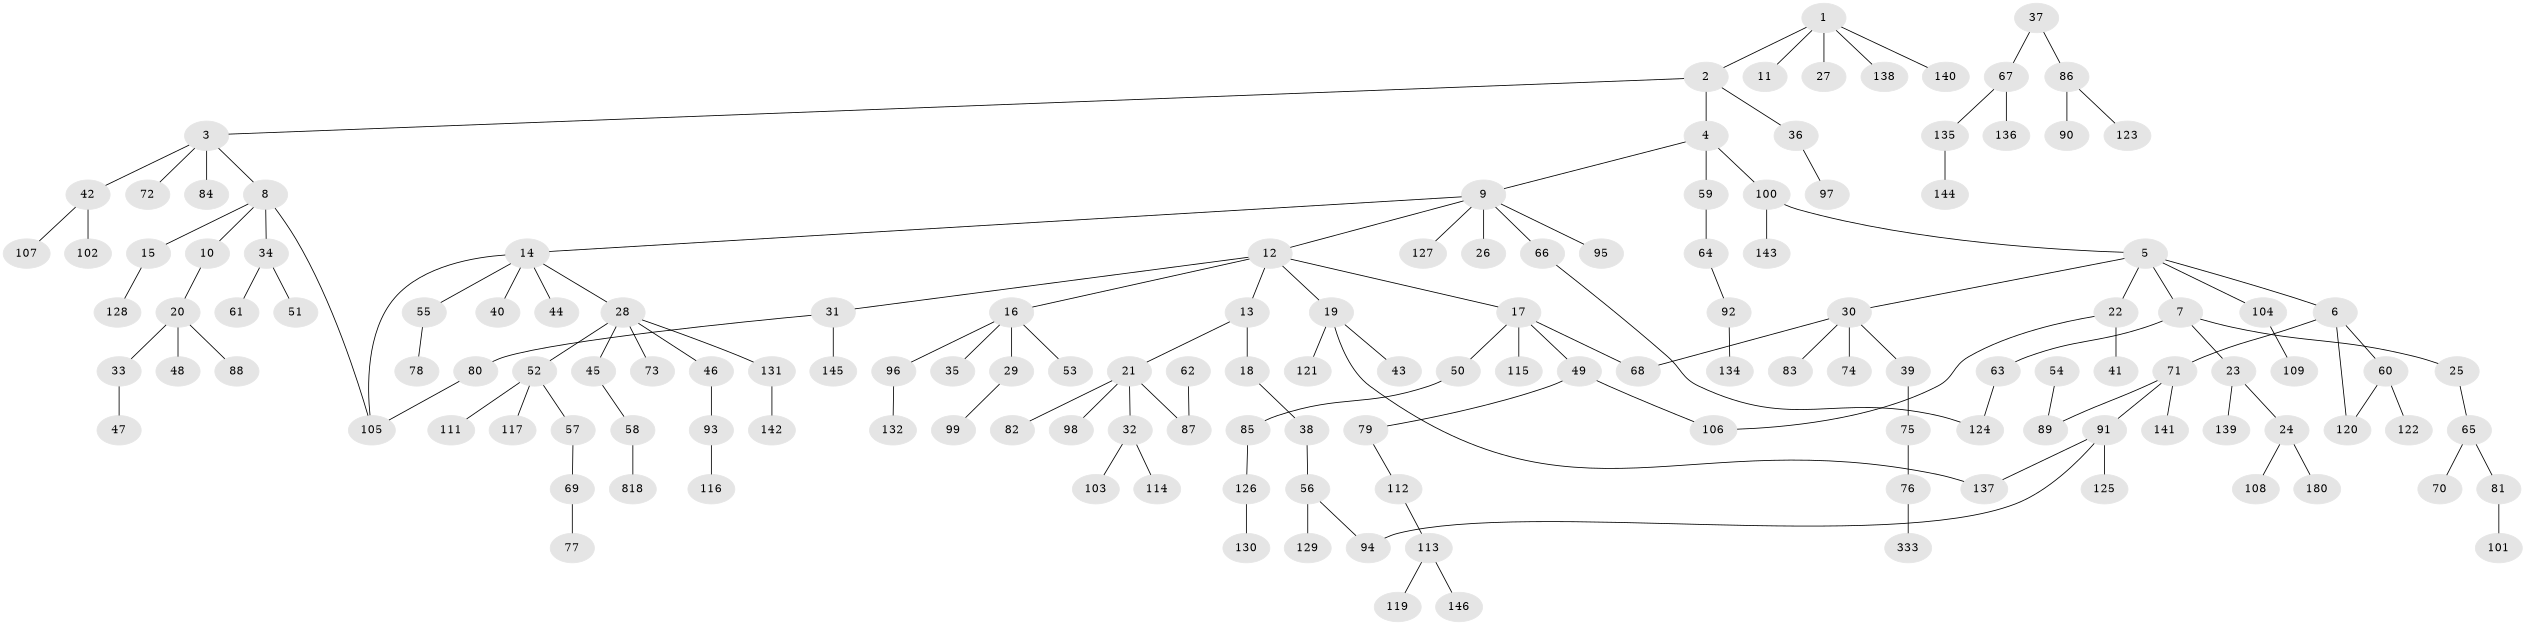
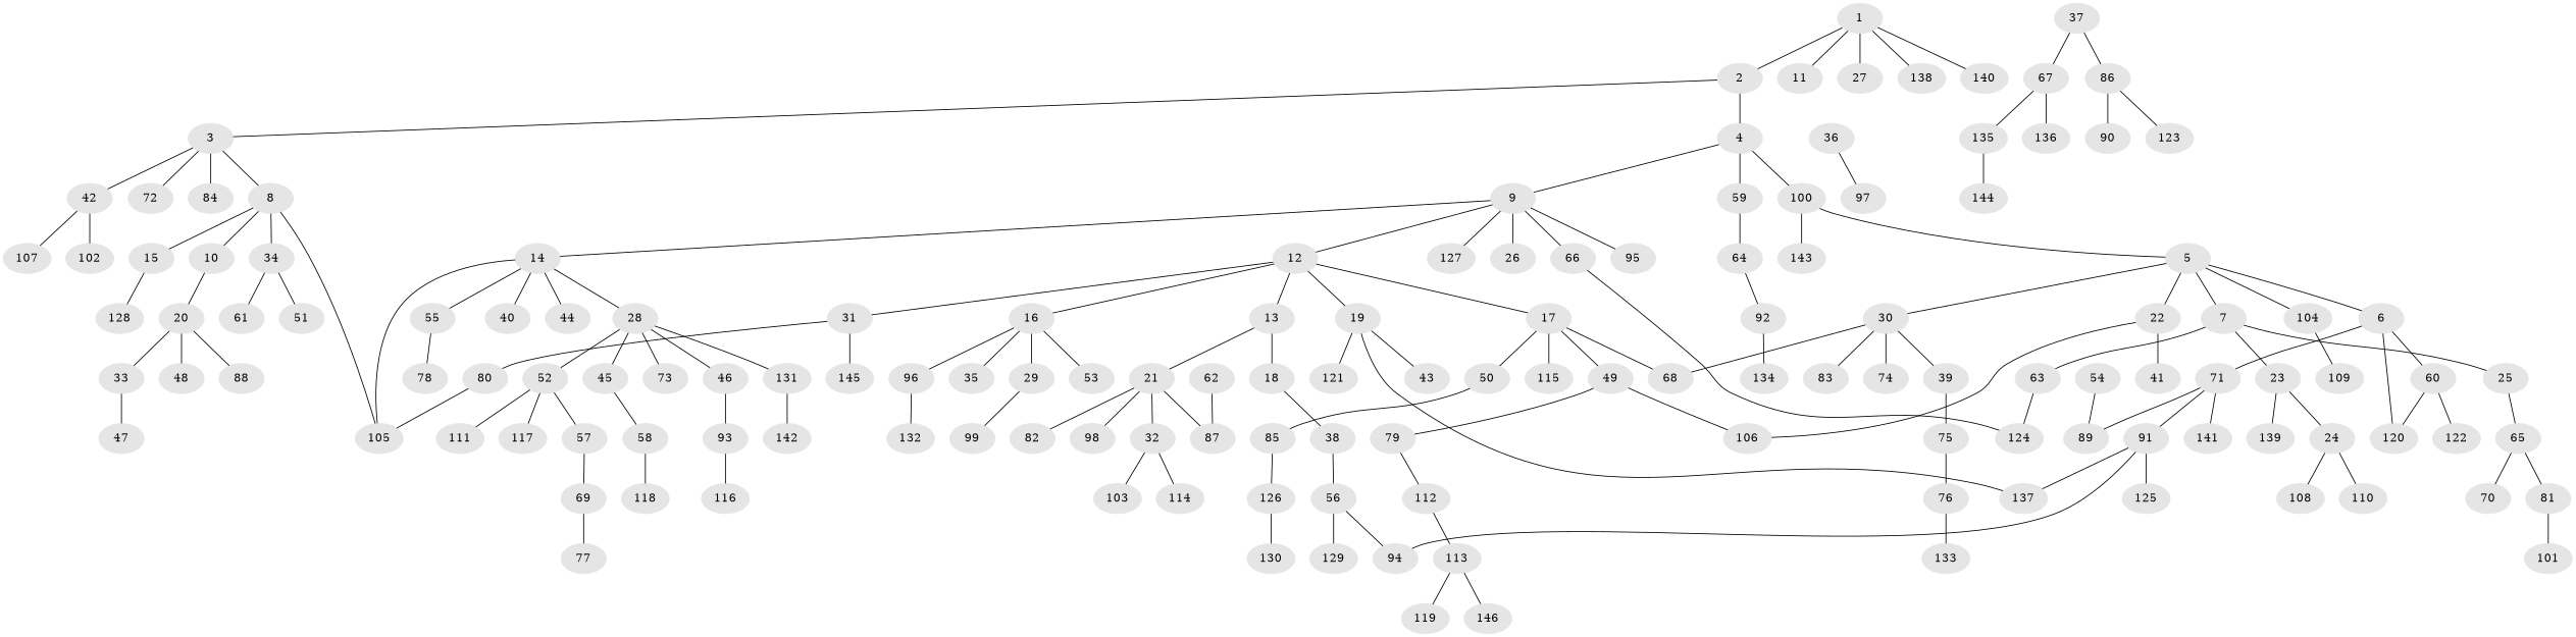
  graph {
    node [color=gray90 style=filled]
    1
    2
    11
    27
    138
    140
    3
    4
    36
    37
    67
    86
    8
    42
    72
    84
    9
    59
    100
    97
    10
    15
    34
    105
    102
    107
    5
    6
    7
    22
    30
    104
    12
    14
    26
    66
    95
    127
    64
    143
    60
    71
    120
    23
    25
    63
    41
    106
    68
    39
    74
    83
    109
    54
    89
    122
    91
    141
    24
    139
    65
    124
    20
    128
    51
    61
    13
    16
    17
    19
    31
    28
    40
    44
    55
    33
    48
    88
    18
    21
    29
    35
    53
    96
    49
    50
    115
    43
    121
    137
    80
    145
    38
    32
    82
    98
    87
    45
    46
    73
    131
    52
    78
    99
    132
    79
    85
    56
    47
    103
    114
    62
    108
-   110 [label=180]
+   110
    70
    81
    58
    93
    142
    75
    135
    136
    90
    123
    94
    129
    76
    57
    111
    117
-   118 [label=818]
+   118
    116
    112
    126
    69
    77
    92
    134
    101
    144
    125
-   133 [label=333]
+   133
    113
    130
    119
    146
    1 -- 2
    1 -- 11
    1 -- 27
    1 -- 138
    1 -- 140
    2 -- 3
    2 -- 4
-   2 -- 36
    3 -- 8
    3 -- 42
    3 -- 72
    3 -- 84
    4 -- 9
    4 -- 59
    4 -- 100
    36 -- 97
    37 -- 67
    37 -- 86
    67 -- 135
    67 -- 136
    86 -- 90
    86 -- 123
    8 -- 10
    8 -- 15
    8 -- 34
    8 -- 105
    42 -- 102
    42 -- 107
    9 -- 12
    9 -- 14
    9 -- 26
    9 -- 66
    9 -- 95
    9 -- 127
    59 -- 64
    100 -- 5
    100 -- 143
    10 -- 20
    15 -- 128
    34 -- 51
    34 -- 61
    5 -- 6
    5 -- 7
    5 -- 22
    5 -- 30
    5 -- 104
    6 -- 60
    6 -- 71
    6 -- 120
    7 -- 23
    7 -- 25
    7 -- 63
    22 -- 41
    22 -- 106
    30 -- 68
    30 -- 39
    30 -- 74
    30 -- 83
    104 -- 109
    12 -- 13
    12 -- 16
    12 -- 17
    12 -- 19
    12 -- 31
    14 -- 105
    14 -- 28
    14 -- 40
    14 -- 44
    14 -- 55
    66 -- 124
    64 -- 92
    60 -- 120
    60 -- 122
    71 -- 89
    71 -- 91
    71 -- 141
    23 -- 24
    23 -- 139
    25 -- 65
    63 -- 124
    39 -- 75
    54 -- 89
    91 -- 137
    91 -- 94
    91 -- 125
    24 -- 108
    24 -- 110
    65 -- 70
    65 -- 81
    20 -- 33
    20 -- 48
    20 -- 88
    13 -- 18
    13 -- 21
    16 -- 29
    16 -- 35
    16 -- 53
    16 -- 96
    17 -- 68
    17 -- 49
    17 -- 50
    17 -- 115
    19 -- 43
    19 -- 121
    19 -- 137
    31 -- 80
    31 -- 145
    28 -- 45
    28 -- 46
    28 -- 73
    28 -- 131
    28 -- 52
    55 -- 78
    33 -- 47
    18 -- 38
    21 -- 32
    21 -- 82
    21 -- 98
    21 -- 87
    29 -- 99
    96 -- 132
    49 -- 106
    49 -- 79
    50 -- 85
    80 -- 105
    38 -- 56
    32 -- 103
    32 -- 114
    45 -- 58
    46 -- 93
    131 -- 142
    52 -- 57
    52 -- 111
    52 -- 117
    79 -- 112
    85 -- 126
    56 -- 94
    56 -- 129
    62 -- 87
    81 -- 101
    58 -- 118
    93 -- 116
    75 -- 76
    135 -- 144
    76 -- 133
    57 -- 69
    112 -- 113
    126 -- 130
    69 -- 77
    92 -- 134
    113 -- 119
    113 -- 146
  }
